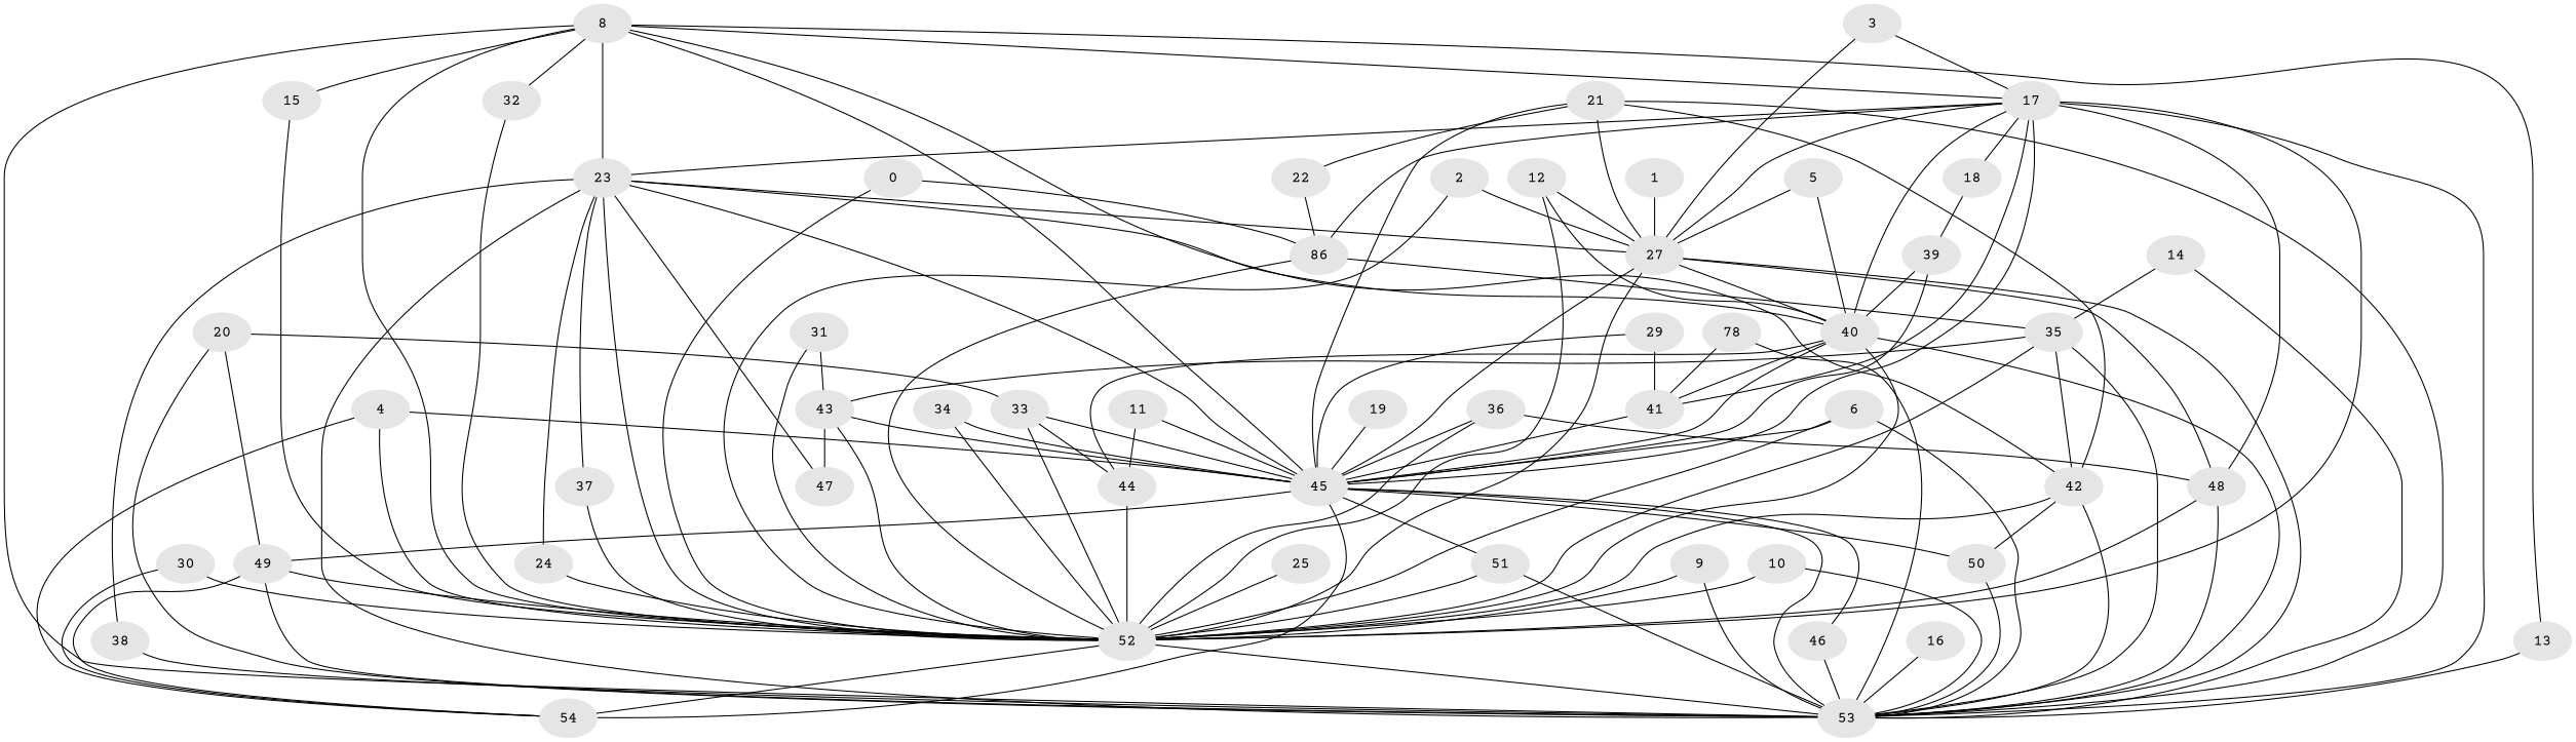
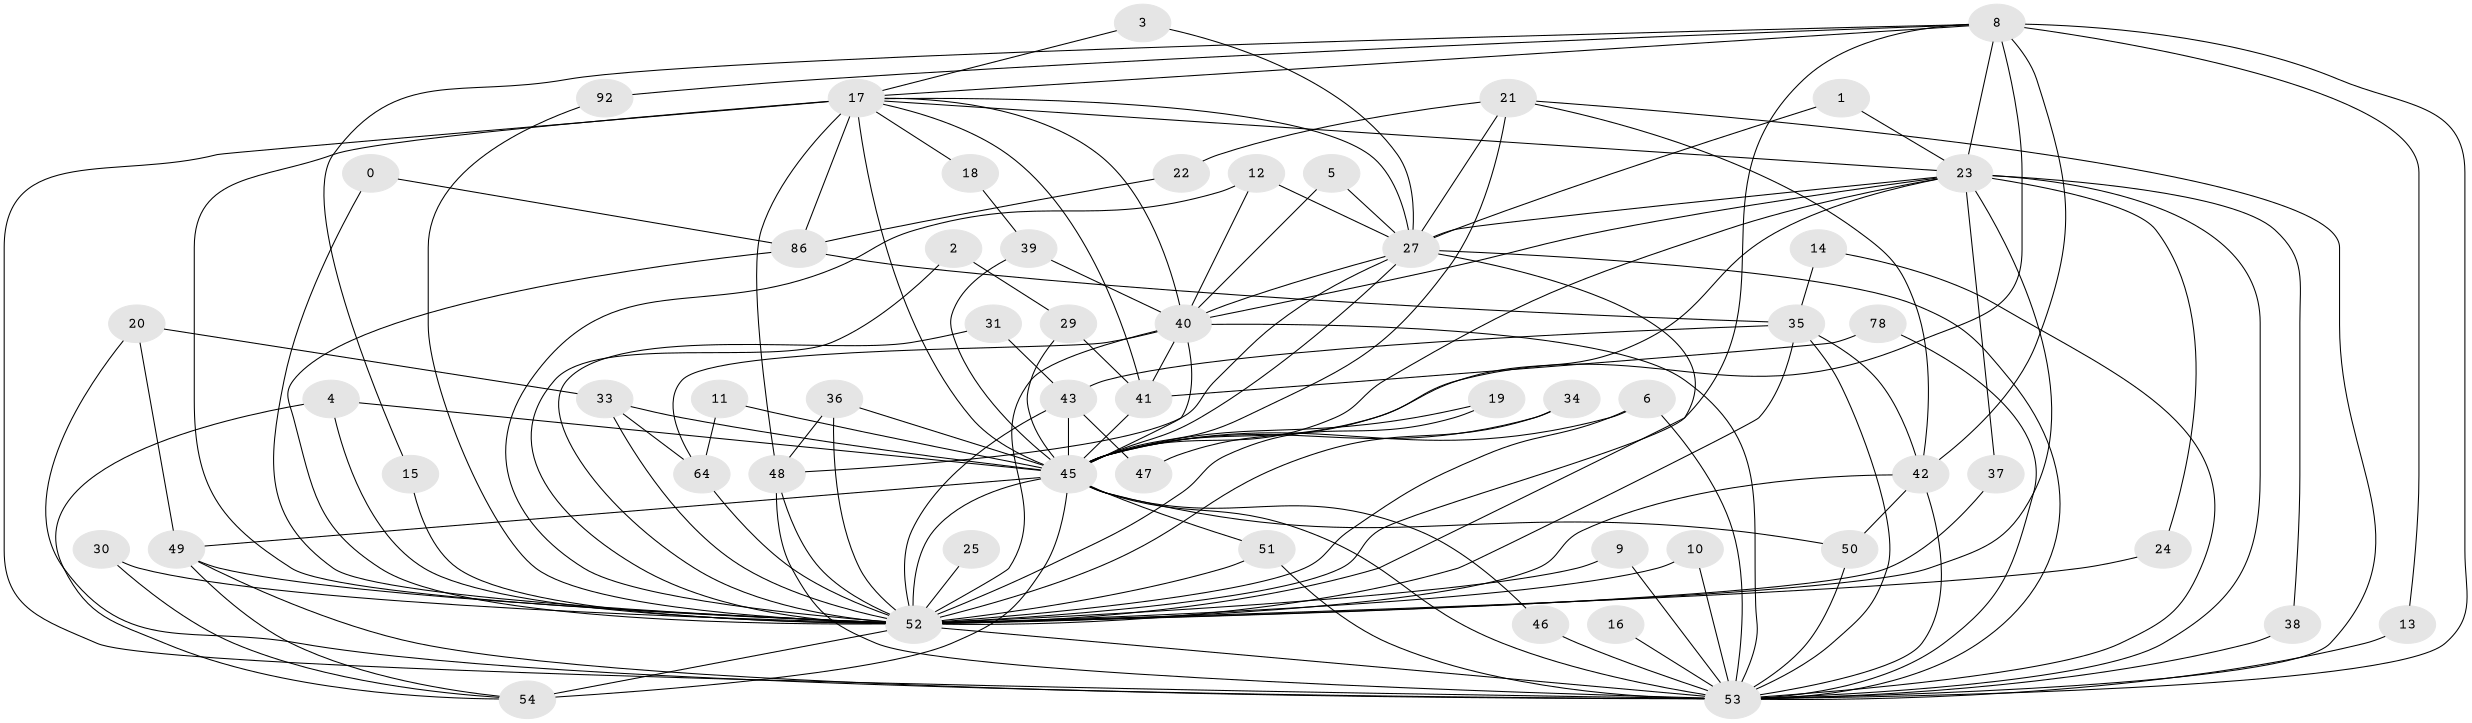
  graph {
    fontname="Courier Prime"
    node [color=gray90 fontname="Courier Prime" style=filled]
    edge [fontname="Courier Prime" weight=1.0]
    1
    23
    27
    52
    45
    40
    53
    24
    37
    38
    47
    48
    2
    54
    3
    17
    n17 [label=86]
    18
    41
    4
    49
    50
    46
    51
    5
-   44
+   44 [label=64]
    6
    n28 [label=0]
    35
    8
    13
    15
-   32
+   32 [label=92]
    42
    9
    10
    11
    12
    14
    43
    16
    39
    19
    20
    33
    21
    22
    25
    n49 [label=78]
    29
    30
    31
    34
    36
+   1 -- 23
    1 -- 27
    23 -- 27
    23 -- 52 [weight=2.0]
    23 -- 45 [weight=2.0]
    23 -- 40
    23 -- 53 [weight=2.0]
    23 -- 24
    23 -- 37
    23 -- 38
    23 -- 47
    27 -- 52 [weight=2.0]
    27 -- 45 [weight=2.0]
    27 -- 40
    27 -- 53 [weight=2.0]
    27 -- 48
    52 -- 53 [weight=4.0]
    52 -- 54 [weight=2.0]
+   45 -- 52 [weight=4.0]
    45 -- 53 [weight=4.0]
    45 -- 54
    45 -- 49
    45 -- 50
    45 -- 46
    45 -- 51 [weight=2.0]
    40 -- 52 [weight=3.0]
    40 -- 45 [weight=2.0]
    40 -- 53 [weight=3.0]
    40 -- 41 [weight=2.0]
    40 -- 44
    24 -- 52 [weight=2.0]
    37 -- 52
    38 -- 53
    48 -- 52
    48 -- 53
-   2 -- 27
+   2 -- 29
    2 -- 52
    3 -- 27
    3 -- 17
    17 -- 23
    17 -- 27
    17 -- 52 [weight=2.0]
    17 -- 45 [weight=2.0]
    17 -- 40
    17 -- 53 [weight=2.0]
    17 -- 48
    17 -- n17
    17 -- 18
    17 -- 41
    n17 -- 52
    n17 -- 35
    18 -- 39
    41 -- 45
    4 -- 52 [weight=2.0]
    4 -- 45
    4 -- 54
    49 -- 52
    49 -- 53
    49 -- 54
    50 -- 53
    46 -- 53 [weight=2.0]
    51 -- 52
    51 -- 53
    5 -- 27
    5 -- 40
    44 -- 52 [weight=3.0]
    6 -- 52
    6 -- 45
    6 -- 53
    n28 -- 52
    n28 -- n17
    35 -- 52 [weight=2.0]
    35 -- 53 [weight=2.0]
    35 -- 42
    35 -- 43
    8 -- 23 [weight=2.0]
    8 -- 52
    8 -- 45 [weight=2.0]
    8 -- 53 [weight=2.0]
    8 -- 17
    8 -- 13
    8 -- 15
    8 -- 32
    8 -- 42
    13 -- 53
    15 -- 52
    32 -- 52
    42 -- 52
    42 -- 53
    42 -- 50
    9 -- 52
    9 -- 53
    10 -- 52
    10 -- 53
    11 -- 45 [weight=2.0]
    11 -- 44
    12 -- 27
    12 -- 52
    12 -- 40
    14 -- 53
    14 -- 35
    43 -- 52 [weight=2.0]
    43 -- 45
    43 -- 47
    16 -- 53
    39 -- 45
    39 -- 40 [weight=2.0]
+   19 -- 52
    19 -- 45
    20 -- 53
    20 -- 49
    20 -- 33
    33 -- 52
    33 -- 45
    33 -- 44
    21 -- 27
    21 -- 45
    21 -- 53
    21 -- 42
    21 -- 22
    22 -- n17
    25 -- 52
    n49 -- 53
    n49 -- 41
    29 -- 45
    29 -- 41
    30 -- 52
    30 -- 54
    31 -- 52
    31 -- 43
    34 -- 52
    34 -- 45
    36 -- 52 [weight=2.0]
    36 -- 45 [weight=2.0]
    36 -- 48
  }
